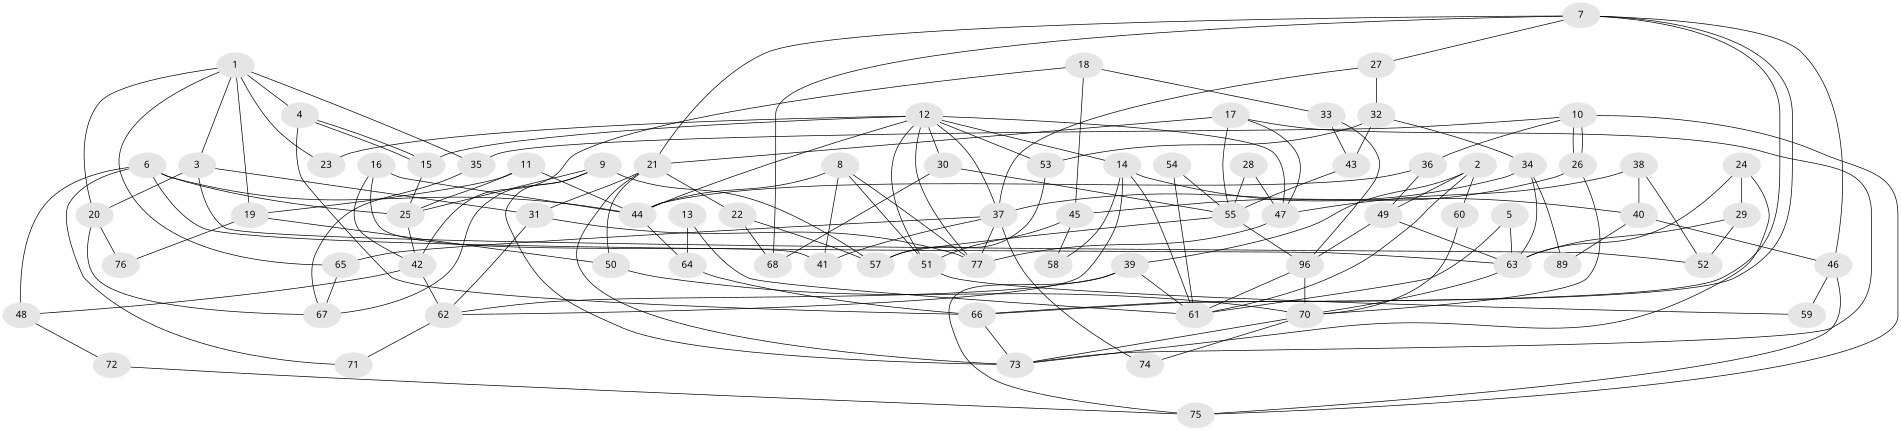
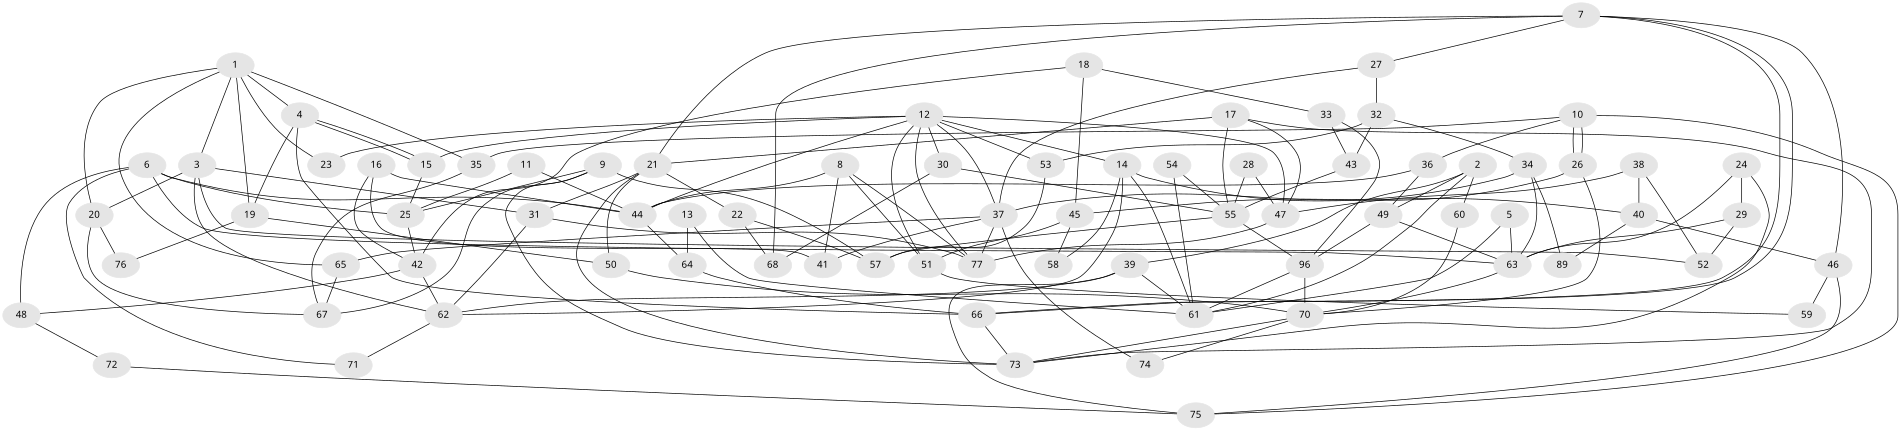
  graph {
    fontname="Noto Sans"
    node [color=gray90 fontname="Noto Sans" style=filled]
    edge [fontname="Noto Sans"]
    1
    3
    4
    19
    20
    23
    35
    65
    31
    52
    62
    15
    66
    50
    76
    67
    2
    39
    49
    60
    61
    75
    63
    n24 [label=96]
    70
    77
    71
    25
    73
    5
    6
    44
    48
    42
    64
    72
    7
    21
    27
    46
    68
    22
    37
    32
    59
    8
    41
    51
    9
    57
    10
    26
    36
    45
    11
    12
    14
    30
    47
    53
    40
    58
    55
    74
    13
    n66 [label=89]
    16
    17
    18
    33
    43
    24
    29
    34
    28
    38
    54
    1 -- 3
    1 -- 4
    1 -- 19
    1 -- 20
    1 -- 23
    1 -- 35
    1 -- 65
    3 -- 20
    3 -- 31
    3 -- 52
+   3 -- 62
    4 -- 15
    4 -- 15
    4 -- 66
    19 -- 50
    19 -- 76
    20 -- 76
    20 -- 67
    35 -- 67
    65 -- 67
    31 -- 62
    31 -- 77
    62 -- 71
    15 -- 25
    66 -- 73
    50 -- 70
    2 -- 39
    2 -- 49
    2 -- 60
    2 -- 61
    39 -- 62
    39 -- 61
    39 -- 75
    49 -- 63
    49 -- n24
    60 -- 70
    63 -- 70
    n24 -- 61
    n24 -- 70
    70 -- 73
    70 -- 74
    25 -- 42
    5 -- 61
    5 -- 63
    6 -- 63
    6 -- 71
    6 -- 25
    6 -- 44
    6 -- 48
    44 -- 64
    48 -- 72
    42 -- 62
    42 -- 48
    64 -- 66
    72 -- 75
    7 -- 66
    7 -- 66
    7 -- 21
    7 -- 27
    7 -- 46
    7 -- 68
    21 -- 31
    21 -- 50
    21 -- 73
    21 -- 22
    27 -- 37
    27 -- 32
    46 -- 75
    46 -- 59
    22 -- 68
    22 -- 57
    37 -- 65
    37 -- 77
    37 -- 41
    37 -- 74
    32 -- 53
    32 -- 43
    32 -- 34
    8 -- 77
    8 -- 44
    8 -- 41
    8 -- 51
    51 -- 59
    9 -- 67
    9 -- 25
    9 -- 73
    9 -- 57
    10 -- 35
    10 -- 75
    10 -- 26
    10 -- 26
    10 -- 36
    26 -- 70
    26 -- 45
    36 -- 49
    36 -- 44
    45 -- 51
    45 -- 58
-   11 -- 19
+   4 -- 19
    11 -- 25
    11 -- 44
    12 -- 23
    12 -- 15
    12 -- 77
    12 -- 44
    12 -- 37
    12 -- 51
    12 -- 14
    12 -- 30
    12 -- 47
    12 -- 53
    14 -- 62
    14 -- 61
    14 -- 40
    14 -- 58
    30 -- 68
    30 -- 55
    47 -- 77
    53 -- 57
    40 -- 46
    40 -- n66
    55 -- n24
    55 -- 57
    13 -- 61
    13 -- 64
    16 -- 44
    16 -- 42
    16 -- 41
    17 -- 73
    17 -- 21
    17 -- 47
    17 -- 55
    18 -- 42
    18 -- 45
    18 -- 33
    33 -- n24
    33 -- 43
    43 -- 55
    24 -- 63
    24 -- 73
    24 -- 29
    29 -- 52
    29 -- 63
    34 -- 63
    34 -- 37
    34 -- n66
    28 -- 47
    28 -- 55
    38 -- 52
    38 -- 47
    38 -- 40
    54 -- 61
    54 -- 55
  }
